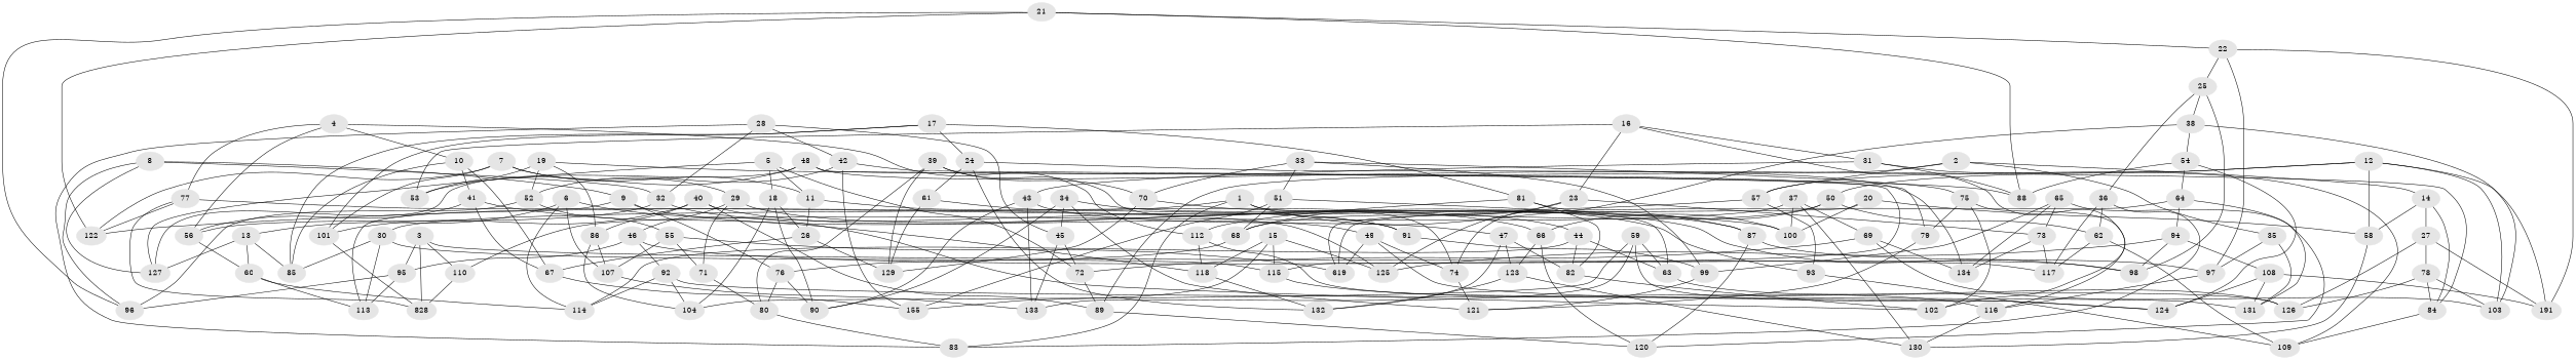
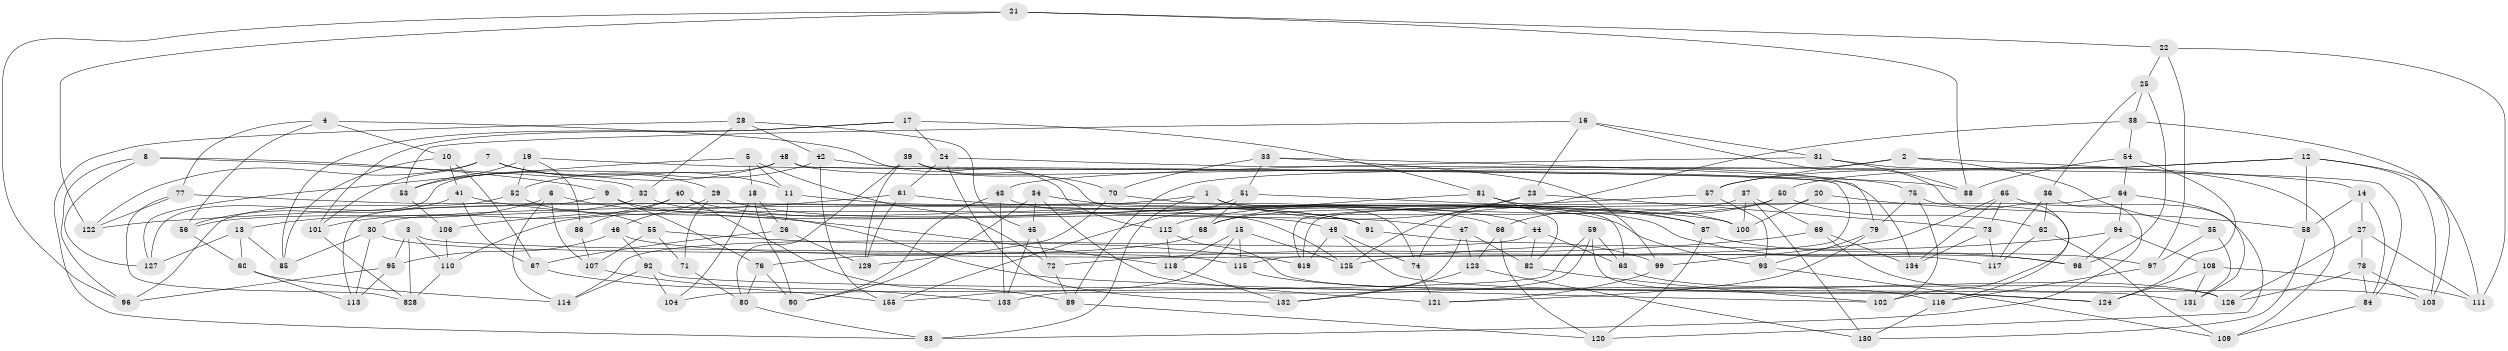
  graph {
    node [color=gray90 style=filled]
    1
    30
    63
    83
    87
    113
    85
    115
    126
    97
    120
    2
    14
    35
    57
    89
    58
    27
    84
    131
    122
    93
    3
    95
    110
    117
    n27 [label=828]
    96
    4
    10
    56
    77
    112
    41
    67
    60
    125
    118
    5
    11
    18
    72
    127
    26
    66
    90
    104
    6
    13
    102
    107
    114
    133
    7
    29
    101
    44
    46
    71
    8
    9
    32
    49
    76
    91
    n66 [label=619]
    74
    124
    80
    n70 [label=155]
    129
    123
    12
    50
    103
-   111 [label=191]
+   111
    68
    62
    130
    78
    109
    15
    116
    132
    16
    23
    31
    53
    73
    88
    43
+   106
    17
    24
    81
    61
    100
    82
    19
    52
    86
    55
    20
    21
    22
    25
    36
    38
    98
    134
    54
    28
    42
    45
    79
    92
    47
    99
    33
    51
    70
    75
    121
    34
    37
    69
    64
    39
    40
    48
    94
    59
    108
    65
    1 -- 30
    1 -- 63
    1 -- 83
    1 -- 87
    30 -- 113
    30 -- 85
    30 -- 115
    63 -- 126
    87 -- 97
    87 -- 120
    115 -- 116
    97 -- 116
    2 -- 14
    2 -- 35
    2 -- 57
    2 -- 89
    14 -- 58
    14 -- 27
    14 -- 84
    35 -- 97
    35 -- 131
    57 -- 122
    57 -- 93
    89 -- 120
    58 -- 130
    27 -- 126
    27 -- 111
    27 -- 78
    84 -- 109
    93 -- 109
    3 -- 95
    3 -- 110
    3 -- 117
    3 -- n27
    95 -- 113
    95 -- 96
    110 -- n27
    4 -- 10
    4 -- 56
    4 -- 77
    4 -- 112
    10 -- 85
    10 -- 41
    10 -- 67
    56 -- 60
    77 -- 122
    77 -- n27
    77 -- 125
    112 -- 126
    112 -- 118
    41 -- 56
    41 -- 67
    41 -- 118
    67 -- n70
    60 -- 113
    60 -- 114
    118 -- 132
    5 -- 11
    5 -- 18
    5 -- 72
    5 -- 127
    11 -- 26
    11 -- 66
    18 -- 26
    18 -- 90
    18 -- 104
    72 -- 89
    26 -- 67
    26 -- 129
    66 -- 120
    66 -- 123
    6 -- 13
    6 -- 102
    6 -- 107
    6 -- 114
    13 -- 85
    13 -- 60
    13 -- 127
    107 -- 133
    7 -- 122
    7 -- 11
    7 -- 29
    7 -- 101
    29 -- 44
    29 -- 46
    29 -- 71
    101 -- n27
    44 -- 63
    44 -- 114
    44 -- 82
    46 -- 95
    46 -- 98
    46 -- 92
    71 -- 80
    8 -- 96
    8 -- 127
    8 -- 9
    8 -- 32
    9 -- 113
    9 -- 49
    9 -- 76
    32 -- 56
    32 -- 91
    49 -- n66
    49 -- 74
    49 -- 124
    76 -- 90
    76 -- 80
    91 -- 99
    74 -- 121
    80 -- 83
    123 -- 130
    123 -- 132
    12 -- 57
    12 -- 58
    12 -- 50
    12 -- 103
    12 -- 111
    50 -- 66
    50 -- 68
    50 -- 62
    68 -- 76
    62 -- 117
    62 -- 109
    78 -- 126
    78 -- 84
    78 -- 103
    15 -- 115
    15 -- 125
    15 -- 118
    15 -- n70
    116 -- 130
    16 -- 102
    16 -- 23
    16 -- 31
    16 -- 53
    23 -- 125
    23 -- 68
    23 -- 73
    31 -- 109
    31 -- 88
    31 -- 43
+   53 -- 106
    73 -- 117
    73 -- 134
    43 -- 90
    43 -- 133
    43 -- 47
+   106 -- 110
    17 -- 85
    17 -- 101
    17 -- 24
    17 -- 81
    24 -- 84
    24 -- 132
    24 -- 61
    81 -- 112
    81 -- 100
    81 -- 82
    61 -- 91
    61 -- 129
+   61 -- 106
    82 -- 102
    19 -- 53
    19 -- 88
    19 -- 52
    19 -- 86
    52 -- 96
    52 -- 55
-   86 -- 104
    86 -- 107
    55 -- 107
    55 -- 71
    55 -- n66
    20 -- 58
    20 -- n66
    20 -- 100
    21 -- 122
    21 -- 96
    21 -- 88
    21 -- 22
    22 -- 97
    22 -- 111
    22 -- 25
    25 -- 36
    25 -- 38
    25 -- 98
    36 -- 83
    36 -- 117
    36 -- 62
    38 -- 74
    38 -- 103
    38 -- 54
    54 -- 124
    54 -- 88
    54 -- 64
    28 -- 83
    28 -- 32
    28 -- 42
    28 -- 45
    42 -- n70
    42 -- 52
    42 -- 79
    45 -- 72
    45 -- 133
+   79 -- 93
    79 -- 121
    92 -- 131
    92 -- 104
    92 -- 114
    47 -- 123
    47 -- 132
    47 -- 82
    99 -- 121
    33 -- 99
    33 -- 51
    33 -- 70
    33 -- 75
    51 -- n70
    51 -- 68
    51 -- 100
    70 -- 87
    70 -- 129
    75 -- 102
    75 -- 116
    75 -- 79
    34 -- 90
    34 -- 98
    34 -- 45
    34 -- 121
    37 -- 110
    37 -- 130
    37 -- 100
    37 -- 69
    69 -- 72
    69 -- 103
    69 -- 134
    64 -- 131
    64 -- n66
    64 -- 94
    39 -- 74
    39 -- 80
    39 -- 129
    39 -- 70
    40 -- 89
    40 -- 93
    40 -- 101
    40 -- 86
    48 -- 115
    48 -- 127
    48 -- 53
    48 -- 134
    94 -- 125
    94 -- 98
    94 -- 108
    59 -- 63
    59 -- 104
    59 -- 133
    59 -- 124
    108 -- 131
    108 -- 124
    108 -- 111
    65 -- 120
    65 -- 73
    65 -- 134
    65 -- 99
  }
